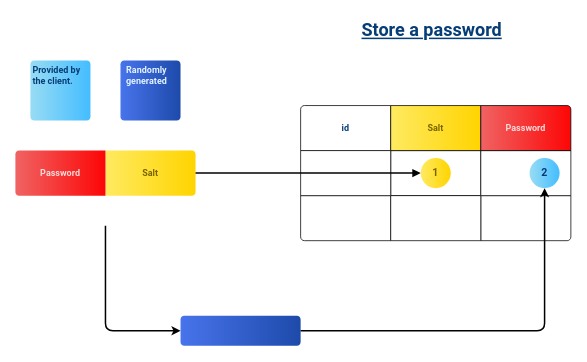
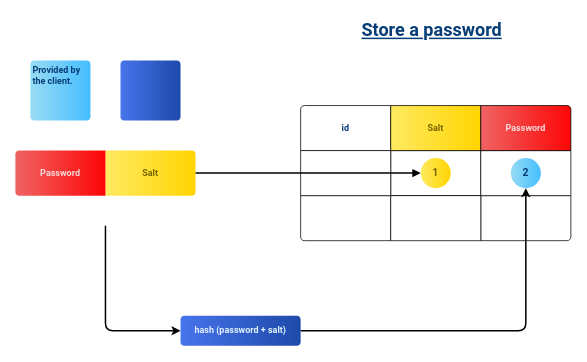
  <mxCell id="0" />
  <mxCell id="1" parent="0" />
  <mxCell id="2" value="" style="verticalLabelPosition=bottom;verticalAlign=top;html=1;shape=mxgraph.basic.rect;fillColor2=none;strokeWidth=1;size=5;indent=4;fillStyle=solid;fillColor=#ffea61;gradientDirection=east;top=1;right=1;topLeftStyle=default;topRightStyle=rounded;bottomRightStyle=rounded;absoluteCornerSize=1;strokeColor=none;gradientColor=#FFD400;" parent="1" vertex="1"><mxGeometry x="140" y="200" width="120" height="60" as="geometry" /></mxCell>
  <mxCell id="3" value="" style="verticalLabelPosition=bottom;verticalAlign=top;html=1;shape=mxgraph.basic.rect;fillColor2=none;strokeWidth=1;size=5;indent=5;fillStyle=solid;fontColor=#e3f4ff;fillColor=#f06363;gradientColor=#fd0606;gradientDirection=east;top=1;right=1;topLeftStyle=rounded;topRightStyle=default;bottomRightStyle=default;bottomLeftStyle=rounded;absoluteCornerSize=1;strokeColor=none;" parent="1" vertex="1"><mxGeometry x="20" y="200" width="120" height="60" as="geometry" /></mxCell>
  <mxCell id="4" value="&lt;font face=&quot;Roboto&quot;&gt;&lt;b&gt;Password&lt;/b&gt;&lt;/font&gt;" style="text;html=1;strokeColor=none;fillColor=none;align=center;verticalAlign=middle;whiteSpace=wrap;rounded=0;fontColor=#F9DBDB;" parent="1" vertex="1"><mxGeometry x="30" y="210" width="100" height="40" as="geometry" /></mxCell>
  <mxCell id="5" value="" style="verticalLabelPosition=bottom;verticalAlign=top;html=1;shape=mxgraph.basic.rect;fillColor2=none;strokeWidth=1;size=5;indent=4;fillStyle=solid;fontColor=#e3f4ff;fillColor=#4874EC;gradientColor=#1D4AAA;gradientDirection=east;top=1;right=1;topLeftStyle=rounded;topRightStyle=rounded;bottomRightStyle=rounded;absoluteCornerSize=1;fillOpacity=100;bottomLeftStyle=rounded;strokeColor=none;" parent="1" vertex="1"><mxGeometry x="160" y="80" width="80" height="80" as="geometry" /></mxCell>
- <mxCell id="6" value="&lt;font face=&quot;Roboto&quot; color=&quot;#e3f4ff&quot;&gt;&lt;b&gt;Randomly&lt;br&gt;generated&lt;/b&gt;&lt;/font&gt;" style="text;html=1;strokeColor=none;fillColor=none;align=center;verticalAlign=middle;whiteSpace=wrap;rounded=0;" parent="1" vertex="1"><mxGeometry x="160" y="80" width="70" height="40" as="geometry" /></mxCell>
  <mxCell id="7" value="" style="verticalLabelPosition=bottom;verticalAlign=top;html=1;shape=mxgraph.basic.rect;fillColor2=none;strokeWidth=1;size=5;indent=4;fillStyle=solid;fontColor=#e3f4ff;fillColor=#98DCF4;gradientColor=#44BDFF;gradientDirection=east;top=1;right=1;topLeftStyle=rounded;topRightStyle=rounded;bottomRightStyle=rounded;absoluteCornerSize=1;fillOpacity=100;bottomLeftStyle=rounded;strokeColor=none;" parent="1" vertex="1"><mxGeometry x="40" y="80" width="80" height="80" as="geometry" /></mxCell>
  <mxCell id="8" value="&lt;font color=&quot;#063d76&quot; data-font-src=&quot;https://fonts.googleapis.com/css?family=Roboto&quot; face=&quot;Roboto&quot;&gt;&lt;b style=&quot;&quot;&gt;Provided by&lt;br&gt;&lt;/b&gt;&lt;/font&gt;&lt;div style=&quot;text-align: left;&quot;&gt;&lt;span style=&quot;background-color: initial;&quot;&gt;&lt;font color=&quot;#063d76&quot; data-font-src=&quot;https://fonts.googleapis.com/css?family=Roboto&quot; face=&quot;Roboto&quot;&gt;&lt;b style=&quot;&quot;&gt;the client.&lt;/b&gt;&lt;/font&gt;&lt;/span&gt;&lt;/div&gt;" style="text;html=1;strokeColor=none;fillColor=none;align=center;verticalAlign=middle;whiteSpace=wrap;rounded=0;" parent="1" vertex="1"><mxGeometry x="40" y="80" width="70" height="40" as="geometry" /></mxCell>
  <mxCell id="9" value="" style="verticalLabelPosition=bottom;verticalAlign=top;html=1;shape=mxgraph.basic.rect;fillColor2=none;strokeWidth=1;size=5;indent=4;fillStyle=solid;fontColor=#e3f4ff;fillColor=#4874EC;gradientColor=#1D4AAA;gradientDirection=east;top=1;right=1;topLeftStyle=rounded;topRightStyle=rounded;bottomRightStyle=rounded;absoluteCornerSize=1;fillOpacity=100;bottomLeftStyle=rounded;strokeColor=none;points=[[0,0.5,0,0,0]];" parent="1" vertex="1"><mxGeometry x="240" y="420" width="160" height="40" as="geometry" /></mxCell>
+ <mxCell id="10" value="&lt;font face=&quot;Roboto&quot; color=&quot;#e3f4ff&quot;&gt;&lt;b&gt;hash (password + salt)&lt;/b&gt;&lt;/font&gt;" style="text;html=1;strokeColor=none;fillColor=none;align=center;verticalAlign=middle;whiteSpace=wrap;rounded=0;" parent="1" vertex="1"><mxGeometry x="250" y="420" width="140" height="40" as="geometry" /></mxCell>
  <mxCell id="11" value="" style="verticalLabelPosition=bottom;verticalAlign=top;html=1;shape=mxgraph.basic.rect;fillColor2=none;strokeWidth=1;size=5;indent=5;fillStyle=solid;fontColor=#e3f4ff;fillColor=default;gradientColor=none;gradientDirection=east;top=1;right=1;topLeftStyle=rounded;topRightStyle=default;bottomRightStyle=default;bottomLeftStyle=default;absoluteCornerSize=1;" parent="1" vertex="1"><mxGeometry x="400" y="140" width="120" height="60" as="geometry" /></mxCell>
  <mxCell id="12" value="" style="verticalLabelPosition=bottom;verticalAlign=top;html=1;shape=mxgraph.basic.rect;fillColor2=none;strokeWidth=1;size=5;indent=5;fillStyle=solid;fontColor=#e3f4ff;fillColor=default;gradientColor=none;gradientDirection=east;top=1;right=1;topLeftStyle=default;topRightStyle=default;bottomRightStyle=default;bottomLeftStyle=rounded;absoluteCornerSize=1;" parent="1" vertex="1"><mxGeometry x="400" y="260" width="120" height="60" as="geometry" /></mxCell>
  <mxCell id="13" value="" style="verticalLabelPosition=bottom;verticalAlign=top;html=1;shape=mxgraph.basic.rect;fillColor2=none;strokeWidth=1;size=5;indent=4;fillStyle=solid;fontColor=#e3f4ff;fillColor=default;gradientColor=none;gradientDirection=east;top=1;right=1;topLeftStyle=default;topRightStyle=default;bottomRightStyle=rounded;absoluteCornerSize=1;" parent="1" vertex="1"><mxGeometry x="640" y="260" width="120" height="60" as="geometry" /></mxCell>
  <mxCell id="14" value="" style="verticalLabelPosition=bottom;verticalAlign=top;html=1;shape=mxgraph.basic.rect;fillColor2=none;strokeWidth=1;size=5;indent=4;fillStyle=solid;fontColor=#e3f4ff;fillColor=default;gradientColor=none;gradientDirection=east;top=1;right=1;topLeftStyle=default;topRightStyle=default;bottomRightStyle=default;absoluteCornerSize=1;" parent="1" vertex="1"><mxGeometry x="520" y="200" width="120" height="60" as="geometry" /></mxCell>
  <mxCell id="15" value="" style="verticalLabelPosition=bottom;verticalAlign=top;html=1;shape=mxgraph.basic.rect;fillColor2=none;strokeWidth=1;size=5;indent=4;fillStyle=solid;fontColor=#e3f4ff;fillColor=default;gradientColor=none;gradientDirection=east;top=1;right=1;topLeftStyle=default;topRightStyle=default;bottomRightStyle=default;absoluteCornerSize=1;" parent="1" vertex="1"><mxGeometry x="520" y="260" width="120" height="60" as="geometry" /></mxCell>
  <mxCell id="16" value="" style="verticalLabelPosition=bottom;verticalAlign=top;html=1;shape=mxgraph.basic.rect;fillColor2=none;strokeWidth=1;size=5;indent=4;fillStyle=solid;fontColor=#e3f4ff;fillColor=default;gradientColor=none;gradientDirection=east;top=1;right=1;topLeftStyle=default;topRightStyle=default;bottomRightStyle=default;absoluteCornerSize=1;" parent="1" vertex="1"><mxGeometry x="400" y="200" width="120" height="60" as="geometry" /></mxCell>
  <mxCell id="17" value="" style="verticalLabelPosition=bottom;verticalAlign=top;html=1;shape=mxgraph.basic.rect;fillColor2=none;strokeWidth=1;size=5;indent=4;fillStyle=solid;fontColor=#e3f4ff;fillColor=default;gradientColor=none;gradientDirection=east;top=1;right=1;topLeftStyle=default;topRightStyle=default;bottomRightStyle=default;absoluteCornerSize=1;" parent="1" vertex="1"><mxGeometry x="640" y="200" width="120" height="60" as="geometry" /></mxCell>
  <mxCell id="18" value="&lt;font face=&quot;Roboto&quot; color=&quot;#063d76&quot;&gt;&lt;b&gt;id&lt;/b&gt;&lt;/font&gt;" style="text;html=1;strokeColor=none;fillColor=none;align=center;verticalAlign=middle;whiteSpace=wrap;rounded=0;" parent="1" vertex="1"><mxGeometry x="400" y="150" width="120" height="40" as="geometry" /></mxCell>
- <mxCell id="19" value="&lt;h3&gt;&lt;font color=&quot;#063d76&quot; data-font-src=&quot;https://fonts.googleapis.com/css?family=Roboto&quot; face=&quot;Roboto&quot;&gt;&lt;b&gt;2&lt;/b&gt;&lt;/font&gt;&lt;/h3&gt;" style="ellipse;whiteSpace=wrap;html=1;aspect=fixed;fillStyle=solid;fontColor=#e3f4ff;fillColor=#98DCF4;gradientColor=#44BDFF;gradientDirection=east;strokeColor=none;" parent="1" vertex="1"><mxGeometry x="705" y="210" width="40" height="40" as="geometry" /></mxCell>
+ <mxCell id="19" value="&lt;h3&gt;&lt;font color=&quot;#063d76&quot; data-font-src=&quot;https://fonts.googleapis.com/css?family=Roboto&quot; face=&quot;Roboto&quot;&gt;&lt;b&gt;2&lt;/b&gt;&lt;/font&gt;&lt;/h3&gt;" style="ellipse;whiteSpace=wrap;html=1;aspect=fixed;fillStyle=solid;fontColor=#e3f4ff;fillColor=#98DCF4;gradientColor=#44BDFF;gradientDirection=east;strokeColor=none;" parent="1" vertex="1"><mxGeometry x="680" y="210" width="40" height="40" as="geometry" /></mxCell>
  <mxCell id="20" style="edgeStyle=orthogonalEdgeStyle;rounded=1;orthogonalLoop=1;jettySize=auto;html=1;entryX=0;entryY=0.5;entryDx=0;entryDy=0;fontFamily=Roboto;fontSource=https%3A%2F%2Ffonts.googleapis.com%2Fcss%3Ffamily%3DRoboto;fontColor=#063D76;endArrow=block;endFill=1;shadow=0;jumpStyle=none;strokeWidth=2;" parent="1" source="2" edge="1"><mxGeometry relative="1" as="geometry"><mxPoint x="560" y="230" as="targetPoint" /></mxGeometry></mxCell>
  <mxCell id="21" style="edgeStyle=orthogonalEdgeStyle;rounded=1;orthogonalLoop=1;jettySize=auto;html=1;entryX=0.5;entryY=1;entryDx=0;entryDy=0;strokeWidth=2;" parent="1" source="9" target="19" edge="1"><mxGeometry relative="1" as="geometry" /></mxCell>
  <mxCell id="22" value="&lt;h1&gt;&lt;font face=&quot;Roboto&quot; color=&quot;#063d76&quot;&gt;&lt;b&gt;&lt;u&gt;Store a password&lt;/u&gt;&lt;/b&gt;&lt;/font&gt;&lt;/h1&gt;" style="text;html=1;strokeColor=none;fillColor=none;align=center;verticalAlign=middle;whiteSpace=wrap;rounded=0;" parent="1" vertex="1"><mxGeometry x="395" y="20" width="360" height="40" as="geometry" /></mxCell>
  <mxCell id="23" style="edgeStyle=orthogonalEdgeStyle;rounded=1;orthogonalLoop=1;jettySize=auto;html=1;strokeWidth=2;entryX=0;entryY=0.5;entryDx=0;entryDy=0;entryPerimeter=0;" parent="1" target="9" edge="1"><mxGeometry relative="1" as="geometry"><mxPoint x="140" y="300" as="sourcePoint" /><mxPoint x="220" y="440" as="targetPoint" /><Array as="points"><mxPoint x="140" y="440" /></Array></mxGeometry></mxCell>
  <mxCell id="24" value="&lt;font face=&quot;Roboto&quot;&gt;&lt;b&gt;Salt&lt;/b&gt;&lt;/font&gt;" style="text;html=1;strokeColor=none;fillColor=none;align=center;verticalAlign=middle;whiteSpace=wrap;rounded=0;fontColor=#786400;" parent="1" vertex="1"><mxGeometry x="150" y="210" width="100" height="40" as="geometry" /></mxCell>
  <mxCell id="25" value="" style="verticalLabelPosition=bottom;verticalAlign=top;html=1;shape=mxgraph.basic.rect;fillColor2=none;strokeWidth=1;size=5;indent=4;fillStyle=solid;fillColor=#ffea61;gradientDirection=east;top=1;right=1;topLeftStyle=default;topRightStyle=default;bottomRightStyle=default;absoluteCornerSize=1;strokeColor=default;gradientColor=#ffd400;" parent="1" vertex="1"><mxGeometry x="520" y="140" width="120" height="60" as="geometry" /></mxCell>
  <mxCell id="26" value="&lt;font face=&quot;Roboto&quot;&gt;&lt;b&gt;Salt&lt;/b&gt;&lt;/font&gt;" style="text;html=1;strokeColor=none;fillColor=none;align=center;verticalAlign=middle;whiteSpace=wrap;rounded=0;fontColor=#786400;" parent="1" vertex="1"><mxGeometry x="530" y="150" width="100" height="40" as="geometry" /></mxCell>
  <mxCell id="27" value="" style="verticalLabelPosition=bottom;verticalAlign=top;html=1;shape=mxgraph.basic.rect;fillColor2=none;strokeWidth=1;size=5;indent=5;fillStyle=solid;fontColor=#e3f4ff;fillColor=#f06363;gradientColor=#fd0606;gradientDirection=east;top=1;right=1;topLeftStyle=default;topRightStyle=rounded;bottomRightStyle=default;bottomLeftStyle=default;absoluteCornerSize=1;strokeColor=default;" parent="1" vertex="1"><mxGeometry x="640" y="140" width="120" height="60" as="geometry" /></mxCell>
  <mxCell id="28" value="&lt;font face=&quot;Roboto&quot;&gt;&lt;b&gt;Password&lt;/b&gt;&lt;/font&gt;" style="text;html=1;strokeColor=none;fillColor=none;align=center;verticalAlign=middle;whiteSpace=wrap;rounded=0;fontColor=#F9DBDB;" parent="1" vertex="1"><mxGeometry x="650" y="150" width="100" height="40" as="geometry" /></mxCell>
  <mxCell id="29" value="&lt;h3&gt;&lt;font color=&quot;#786400&quot; data-font-src=&quot;https://fonts.googleapis.com/css?family=Roboto&quot; face=&quot;Roboto&quot;&gt;&lt;b style=&quot;&quot;&gt;1&lt;/b&gt;&lt;/font&gt;&lt;/h3&gt;" style="ellipse;whiteSpace=wrap;html=1;aspect=fixed;fillStyle=solid;fontColor=#e3f4ff;fillColor=#FFEA61;gradientColor=#FFD400;gradientDirection=east;strokeColor=none;" parent="1" vertex="1"><mxGeometry x="560" y="210" width="40" height="40" as="geometry" /></mxCell>
